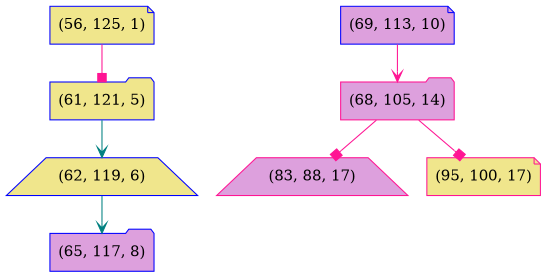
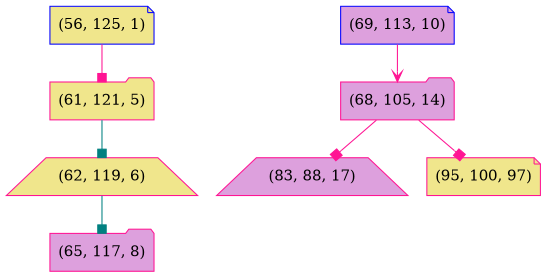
  digraph {
    node [color=blue fillcolor=khaki shape=folder style=filled]
    edge [arrowhead=vee color=deeppink]
-   "(61, 121, 5)"
+   "(61, 121, 5)" [color=deeppink]
    "(56, 125, 1)" [shape=note]
-   "(62, 119, 6)" [shape=trapezium]
-   "(65, 117, 8)" [fillcolor=plum]
+   "(62, 119, 6)" [color=deeppink shape=trapezium]
+   "(65, 117, 8)" [color=deeppink fillcolor=plum]
    "(69, 113, 10)" [fillcolor=plum shape=note]
    n6 [color=deeppink fillcolor=plum label="(68, 105, 14)"]
    "(83, 88, 17)" [color=deeppink fillcolor=plum shape=trapezium]
-   "(95, 100, 17)" [color=deeppink shape=note]
-   "(61, 121, 5)" -> "(62, 119, 6)" [color=teal]
+   "(95, 100, 17)" [color=deeppink shape=note label="(95, 100, 97)"]
+   "(61, 121, 5)" -> "(62, 119, 6)" [arrowhead=box color=teal]
    "(56, 125, 1)" -> "(61, 121, 5)" [arrowhead=box]
-   "(62, 119, 6)" -> "(65, 117, 8)" [color=teal]
+   "(62, 119, 6)" -> "(65, 117, 8)" [arrowhead=box color=teal]
    "(69, 113, 10)" -> n6
    n6 -> "(83, 88, 17)" [arrowhead=box]
    n6 -> "(95, 100, 17)" [arrowhead=box]
  }
